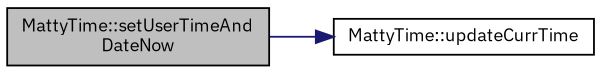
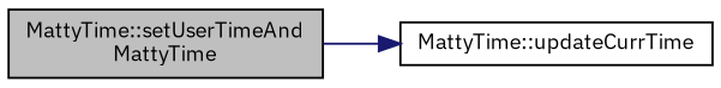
  digraph {
    rankdir=LR
    fontname="IBM Plex Sans"
    node [color=black fontname="IBM Plex Sans" fontsize=10 shape=record style=filled]
-   n1 [fillcolor=grey75 fontcolor=black height=0.2 label="MattyTime::setUserTimeAnd\lDateNow" width=0.4]
+   n1 [fillcolor=grey75 fontcolor=black height=0.2 label="MattyTime::setUserTimeAnd\lMattyTime" width=0.4]
    n2 [fillcolor=white height=0.2 label="MattyTime::updateCurrTime" width=0.4]
    n1 -> n2 [color=midnightblue fontname="IBM Plex Sans" fontsize=10 labelfontname=Helvetica labelfontsize=10 style=solid]
  }
